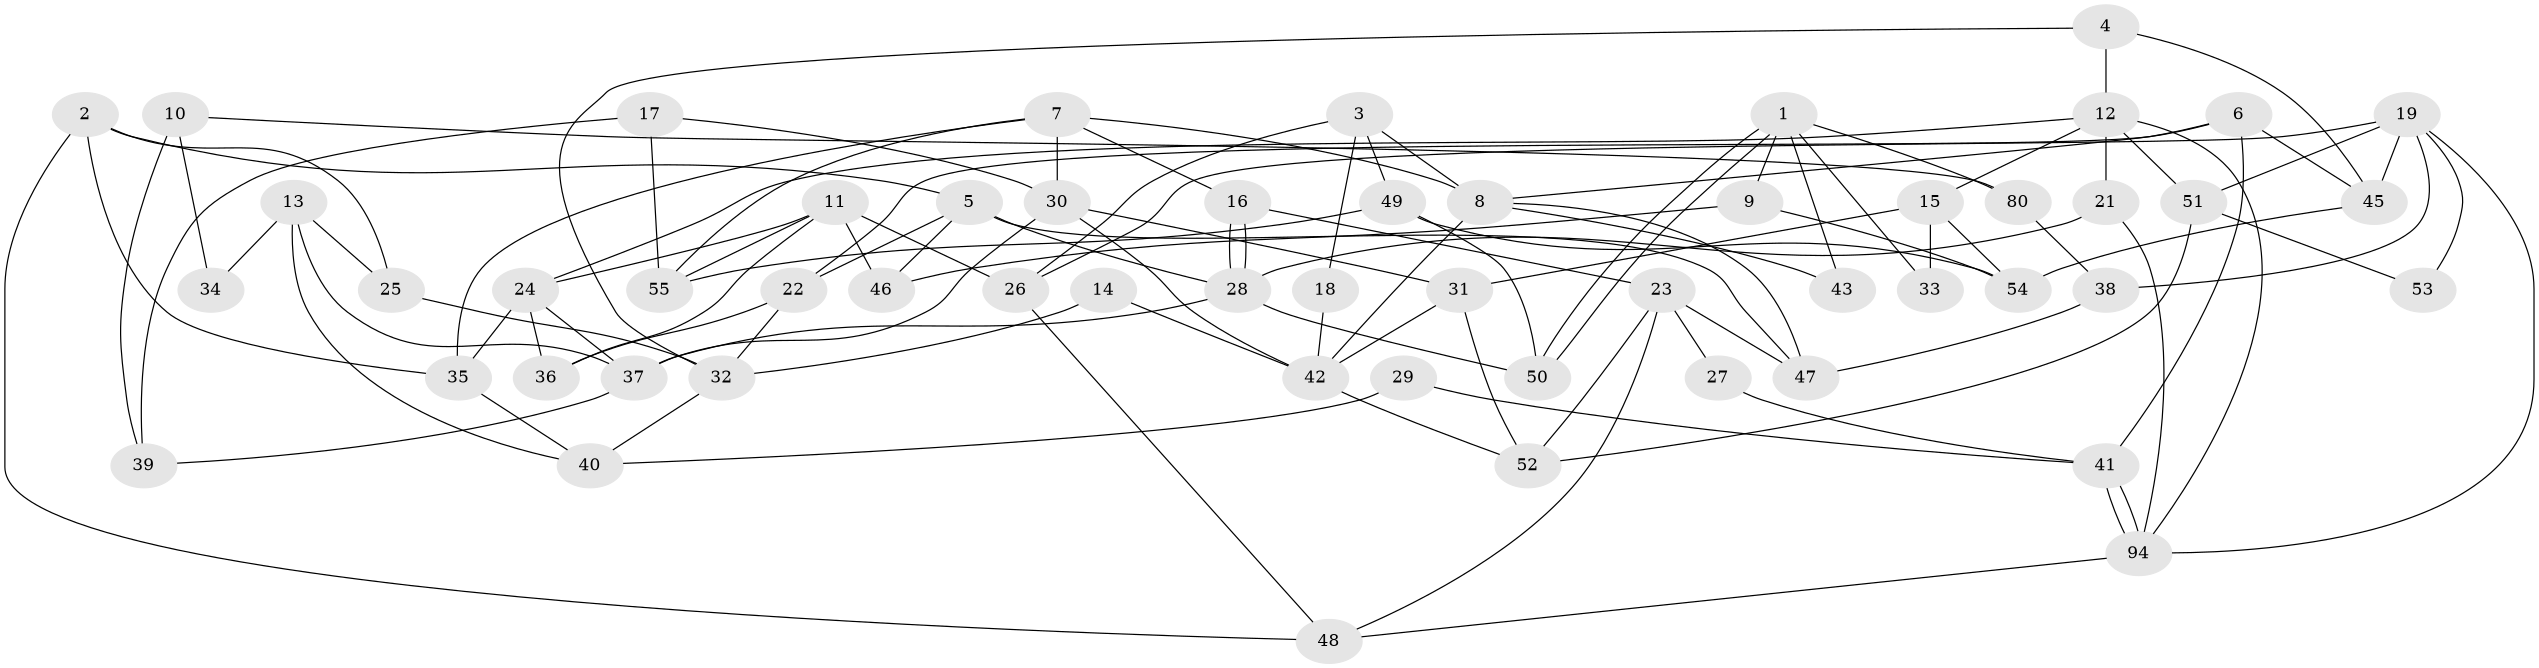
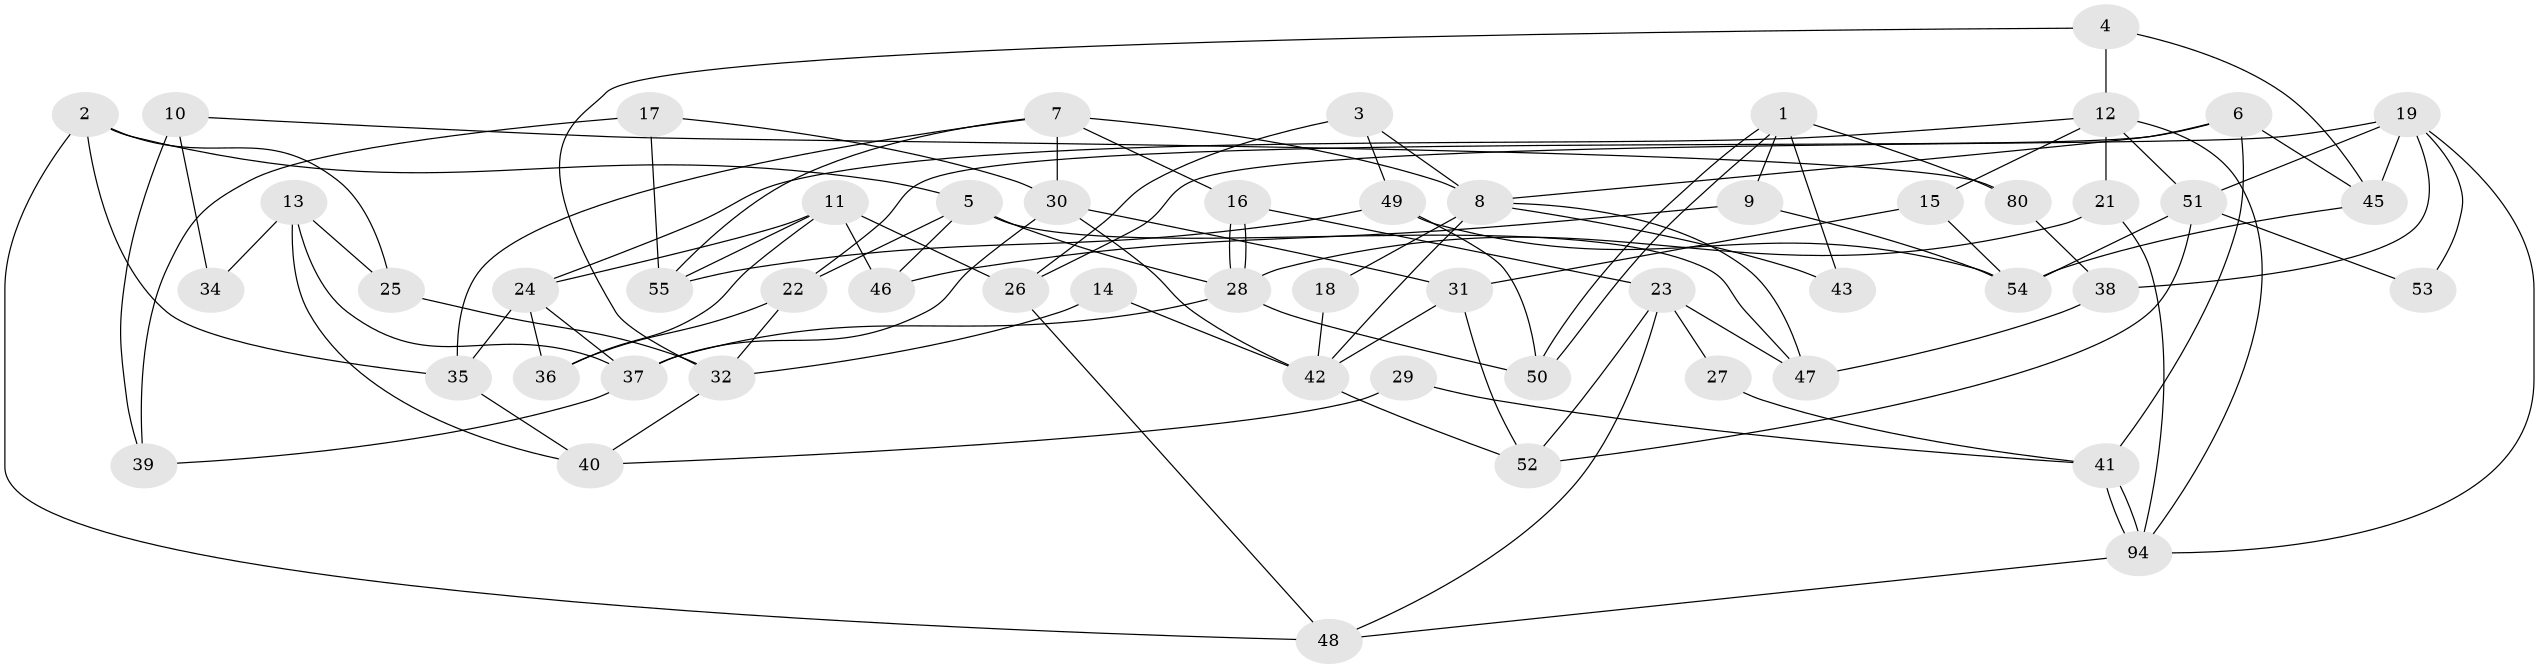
  graph {
    node [color=gray90 style=filled]
    n1 [label=80]
    1
-   33
    43
    50
    9
    38
    28
    37
    2
    5
    25
    35
    48
    22
    46
    47
    32
    40
    3
    8
    26
    49
    18
    42
    55
    54
    4
    12
    45
    24
    15
    21
    n34 [label=94]
    51
    36
    6
    41
    7
    16
    30
    23
    31
    10
    34
    39
    11
    53
    52
    13
    14
    27
    17
    19
    29
    n1 -- 38
    1 -- n1
-   1 -- 33
    1 -- 43
    1 -- 50
    1 -- 50
    1 -- 9
    9 -- 46
    9 -- 54
    38 -- 47
    28 -- 50
    28 -- 37
    37 -- 39
    2 -- 5
    2 -- 25
    2 -- 35
    2 -- 48
    5 -- 28
    5 -- 22
    5 -- 46
    5 -- 47
    25 -- 32
    35 -- 40
    22 -- 32
    22 -- 36
    32 -- 40
    3 -- 8
    3 -- 26
    3 -- 49
    8 -- 43
    8 -- 47
-   3 -- 18
+   8 -- 18
    8 -- 42
    26 -- 48
    49 -- 50
    49 -- 55
    49 -- 54
    18 -- 42
    42 -- 52
    4 -- 32
    4 -- 12
    4 -- 45
    12 -- 24
    12 -- 15
    12 -- 21
    12 -- n34
    12 -- 51
    45 -- 54
    24 -- 37
    24 -- 35
    24 -- 36
-   15 -- 33
    15 -- 54
    15 -- 31
    21 -- 28
    21 -- n34
    n34 -- 48
+   51 -- 54
    51 -- 53
    51 -- 52
    6 -- 22
    6 -- 8
    6 -- 45
    6 -- 41
    41 -- n34
    41 -- n34
    7 -- 35
    7 -- 8
    7 -- 55
    7 -- 16
    7 -- 30
    16 -- 28
    16 -- 28
    16 -- 23
    30 -- 37
    30 -- 42
    30 -- 31
    23 -- 48
    23 -- 47
    23 -- 52
    23 -- 27
    31 -- 42
    31 -- 52
    10 -- n1
    10 -- 34
    10 -- 39
    11 -- 46
    11 -- 26
    11 -- 55
    11 -- 24
    11 -- 36
    13 -- 37
    13 -- 25
    13 -- 40
    13 -- 34
    14 -- 32
    14 -- 42
    27 -- 41
    17 -- 55
    17 -- 30
    17 -- 39
    19 -- 38
    19 -- 26
    19 -- 45
    19 -- n34
    19 -- 51
    19 -- 53
    29 -- 40
    29 -- 41
  }
